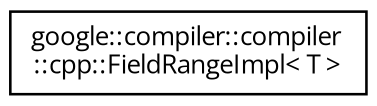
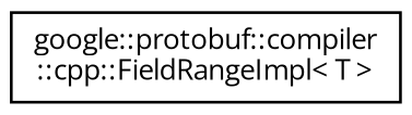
  digraph {
    rankdir=LR
    fontname="Open Sans"
-   n1 [color=black fillcolor=white fontname="Open Sans" fontsize=10 height=0.2 label="google::compiler::compiler\l::cpp::FieldRangeImpl\< T \>" shape=record style=filled width=0.4]
+   n1 [color=black fillcolor=white fontname="Open Sans" fontsize=10 height=0.2 label="google::protobuf::compiler\l::cpp::FieldRangeImpl\< T \>" shape=record style=filled width=0.4]
  }
